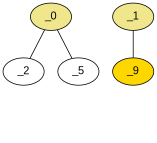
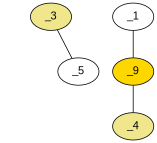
  graph {
    fontname="Liberation Sans"
    node [fillcolor=white fontname="Liberation Sans" style=filled]
    edge [fontname="Liberation Sans"]
-   _0 [fillcolor=khaki x=0.73 y=2.87]
-   _2 [x=0.795507 y=0.674948]
+   _0 [fillcolor=khaki x=0.73 y=2.87 label=_3]
    _5 [x=2.89065 y=0.440697]
-   _1 [fillcolor=khaki x=1.9715 y=2.74231]
+   _1 [x=1.9715 y=2.74231]
    n5 [fillcolor=gold label=_9 x=0.595299 y=1.67985]
-   _0 -- _2
+   _4 [fillcolor=khaki x=1.83907 y=0.700042]
    _0 -- _5
    _1 -- n5
+   n5 -- _4
  }
